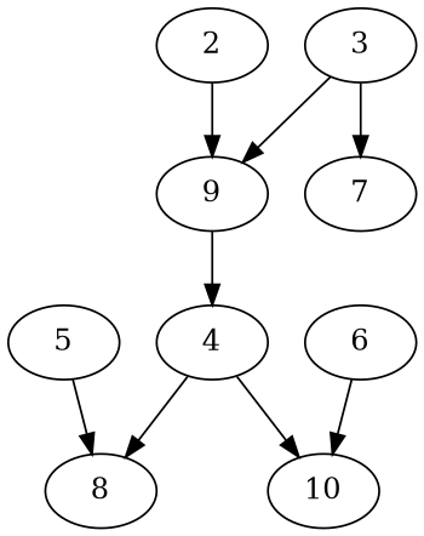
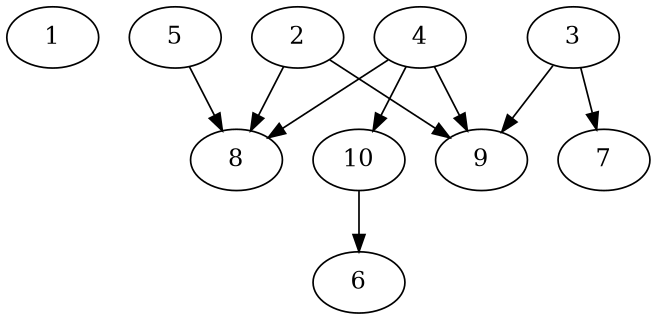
  digraph {
    node [alpha=0.13]
+   1 [alpha=0.00 expect_size=44712960]
    2 [alpha=0.06 expect_size=10206208]
    8 [alpha=0.16 expect_size=43765760]
    9 [alpha=0.09 expect_size=17015808]
    10 [alpha=0.10 expect_size=23279616]
    3 [expect_size=21557248]
    7 [alpha=0.19 expect_size=9211904]
    4 [expect_size=42193920]
    5 [alpha=0.08 expect_size=20762624]
    6 [alpha=0.07 expect_size=42507264]
+   2 -> 8
    2 -> 9
    3 -> 9
    3 -> 7
    4 -> 8
-   9 -> 4
+   4 -> 9
    4 -> 10
    5 -> 8
-   6 -> 10
+   10 -> 6
  }
